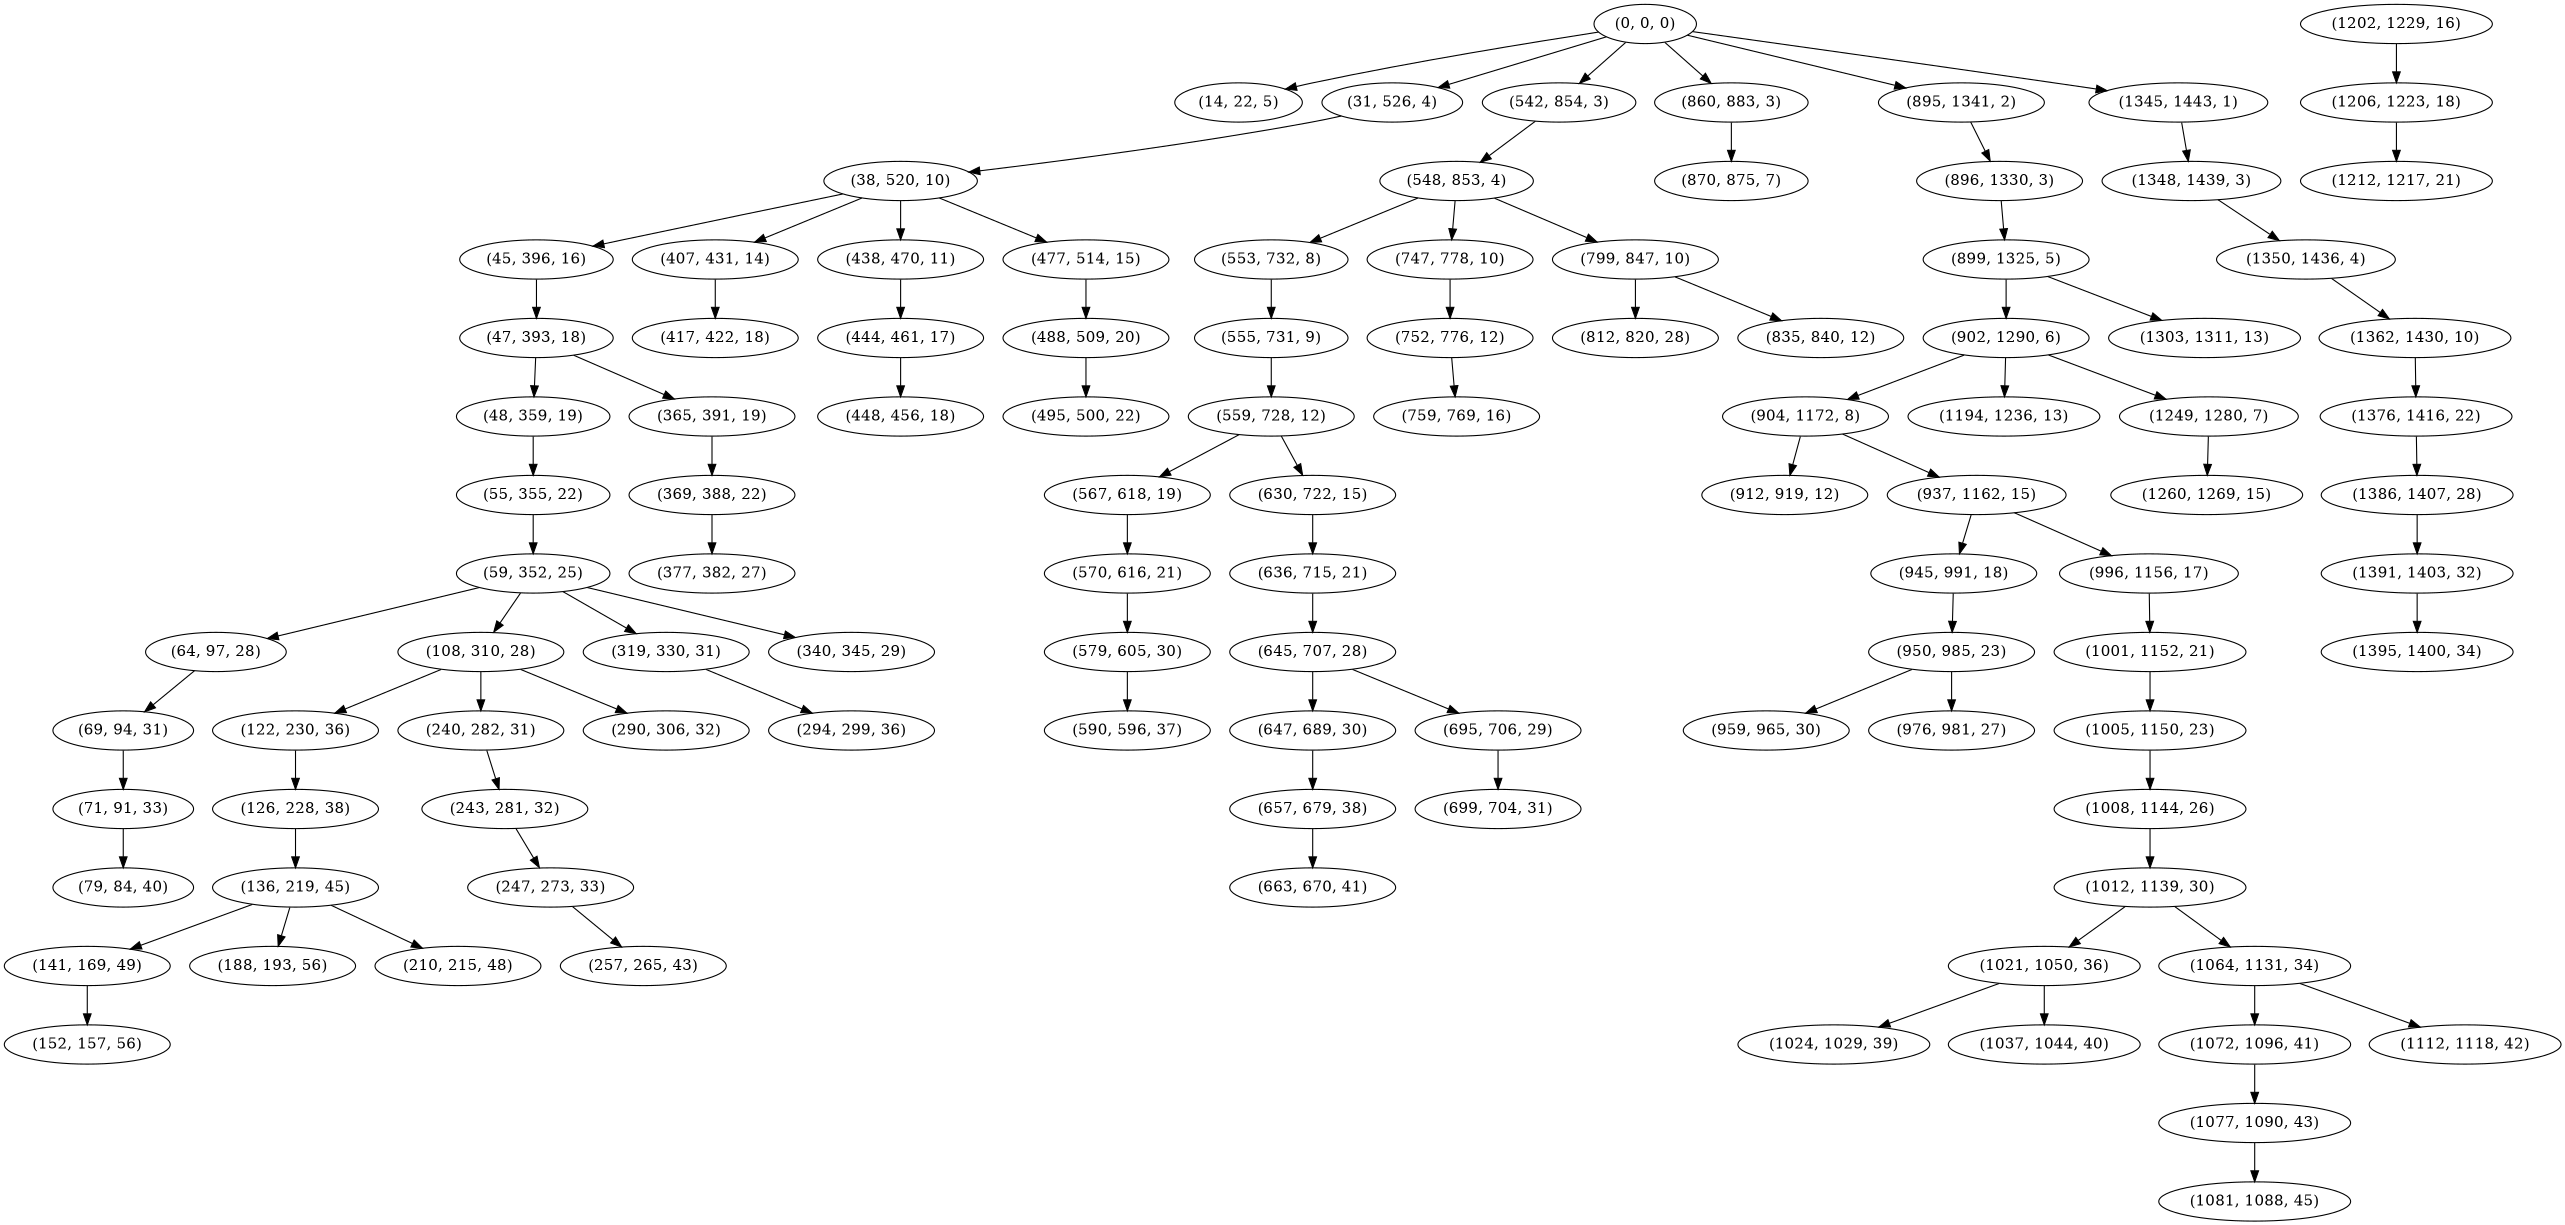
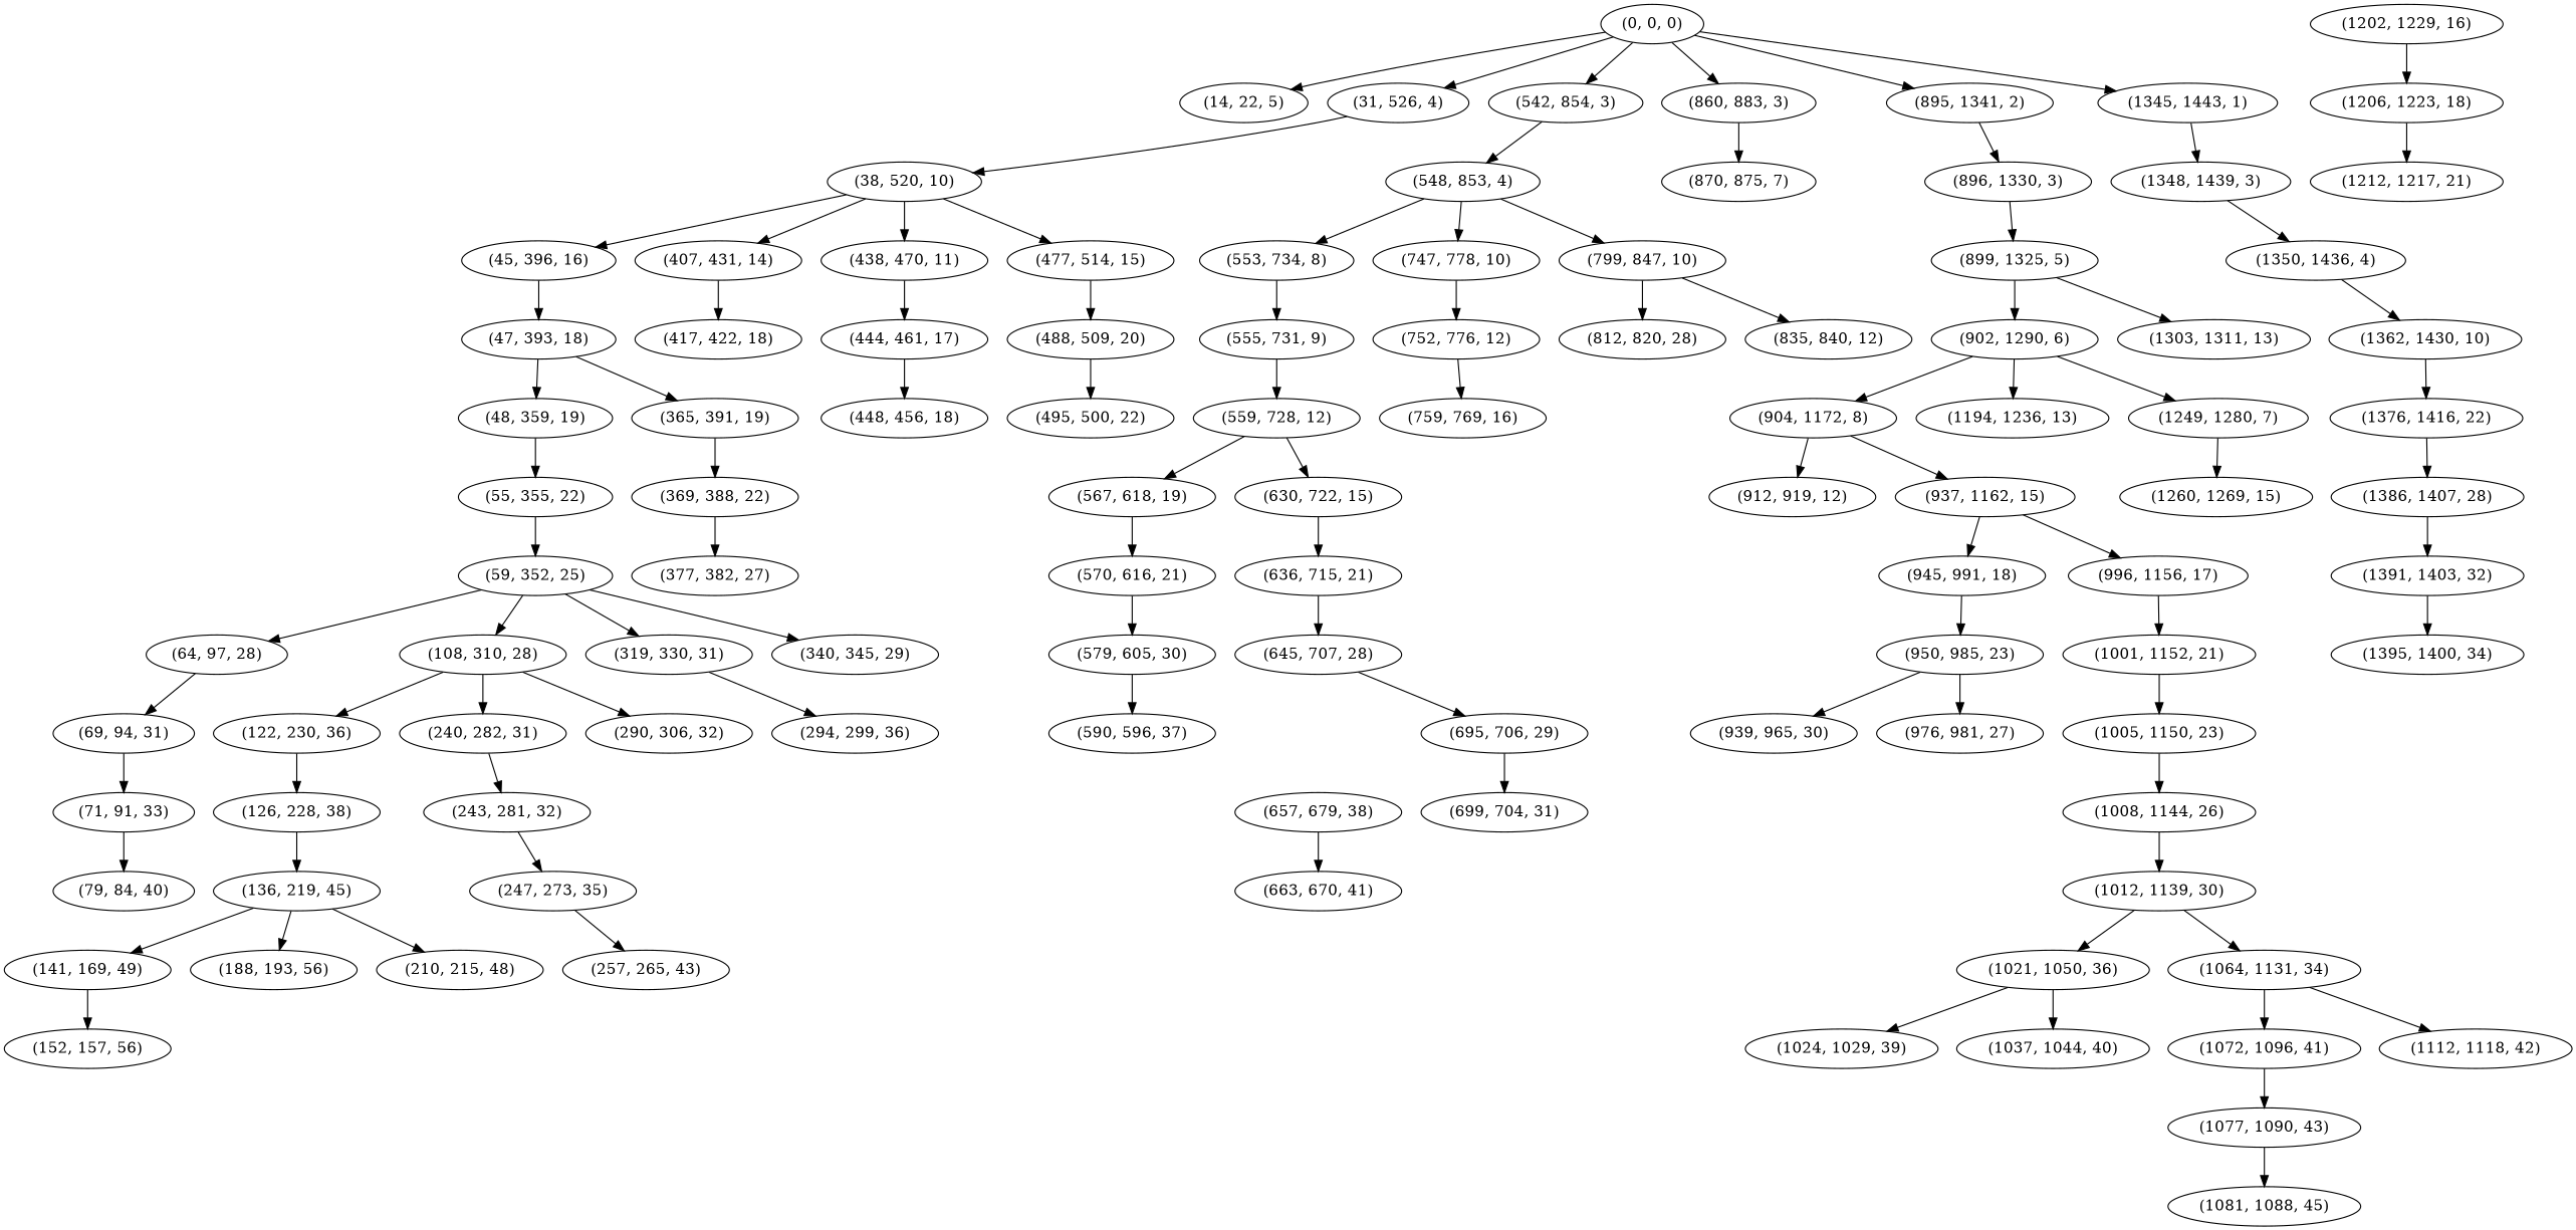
  digraph {
    "(0, 0, 0)"
    "(14, 22, 5)"
    "(31, 526, 4)"
    "(542, 854, 3)"
    "(860, 883, 3)"
    "(895, 1341, 2)"
    "(1345, 1443, 1)"
    "(38, 520, 10)"
    "(548, 853, 4)"
    "(870, 875, 7)"
    "(896, 1330, 3)"
    "(1348, 1439, 3)"
    "(45, 396, 16)"
    "(407, 431, 14)"
    "(438, 470, 11)"
    "(477, 514, 15)"
    "(47, 393, 18)"
    "(417, 422, 18)"
    "(444, 461, 17)"
    "(488, 509, 20)"
    "(48, 359, 19)"
    "(365, 391, 19)"
    "(55, 355, 22)"
    "(369, 388, 22)"
    "(59, 352, 25)"
    "(64, 97, 28)"
    "(108, 310, 28)"
    "(319, 330, 31)"
    "(340, 345, 29)"
    "(69, 94, 31)"
    "(122, 230, 36)"
    "(240, 282, 31)"
    "(290, 306, 32)"
    "(294, 299, 36)"
    "(71, 91, 33)"
    "(79, 84, 40)"
    "(126, 228, 38)"
    "(243, 281, 32)"
    "(136, 219, 45)"
    "(141, 169, 49)"
    "(188, 193, 56)"
    "(210, 215, 48)"
    "(152, 157, 56)"
-   "(247, 273, 35)" [label="(247, 273, 33)"]
+   "(247, 273, 35)"
    "(257, 265, 43)"
    "(377, 382, 27)"
    "(448, 456, 18)"
    "(495, 500, 22)"
-   "(553, 734, 8)" [label="(553, 732, 8)"]
+   "(553, 734, 8)"
    "(747, 778, 10)"
    "(799, 847, 10)"
    "(555, 731, 9)"
    "(752, 776, 12)"
    n54 [label="(812, 820, 28)"]
    "(835, 840, 12)"
    "(559, 728, 12)"
    "(567, 618, 19)"
    "(630, 722, 15)"
    "(570, 616, 21)"
    "(636, 715, 21)"
    "(579, 605, 30)"
    "(590, 596, 37)"
    "(645, 707, 28)"
-   "(647, 689, 30)"
    "(695, 706, 29)"
    "(657, 679, 38)"
    "(699, 704, 31)"
    "(663, 670, 41)"
    "(759, 769, 16)"
    "(899, 1325, 5)"
    "(902, 1290, 6)"
    "(1303, 1311, 13)"
    "(904, 1172, 8)"
    "(1194, 1236, 13)"
    "(1249, 1280, 7)"
    "(912, 919, 12)"
    "(937, 1162, 15)"
    "(1260, 1269, 15)"
    "(945, 991, 18)"
    "(996, 1156, 17)"
    "(950, 985, 23)"
    "(1001, 1152, 21)"
-   "(959, 965, 30)"
+   "(959, 965, 30)" [label="(939, 965, 30)"]
    "(976, 981, 27)"
    "(1005, 1150, 23)"
    "(1008, 1144, 26)"
    "(1012, 1139, 30)"
    "(1021, 1050, 36)"
    "(1064, 1131, 34)"
    "(1024, 1029, 39)"
    "(1037, 1044, 40)"
    "(1072, 1096, 41)"
    "(1112, 1118, 42)"
    "(1077, 1090, 43)"
    "(1081, 1088, 45)"
    "(1202, 1229, 16)"
    "(1206, 1223, 18)"
    "(1212, 1217, 21)"
    "(1350, 1436, 4)"
    "(1362, 1430, 10)"
    "(1376, 1416, 22)"
    "(1386, 1407, 28)"
    "(1391, 1403, 32)"
    "(1395, 1400, 34)"
    "(0, 0, 0)" -> "(14, 22, 5)"
    "(0, 0, 0)" -> "(31, 526, 4)"
    "(0, 0, 0)" -> "(542, 854, 3)"
    "(0, 0, 0)" -> "(860, 883, 3)"
    "(0, 0, 0)" -> "(895, 1341, 2)"
    "(0, 0, 0)" -> "(1345, 1443, 1)"
    "(31, 526, 4)" -> "(38, 520, 10)"
    "(542, 854, 3)" -> "(548, 853, 4)"
    "(860, 883, 3)" -> "(870, 875, 7)"
    "(895, 1341, 2)" -> "(896, 1330, 3)"
    "(1345, 1443, 1)" -> "(1348, 1439, 3)"
    "(38, 520, 10)" -> "(45, 396, 16)"
    "(38, 520, 10)" -> "(407, 431, 14)"
    "(38, 520, 10)" -> "(438, 470, 11)"
    "(38, 520, 10)" -> "(477, 514, 15)"
    "(548, 853, 4)" -> "(553, 734, 8)"
    "(548, 853, 4)" -> "(747, 778, 10)"
    "(548, 853, 4)" -> "(799, 847, 10)"
    "(896, 1330, 3)" -> "(899, 1325, 5)"
    "(1348, 1439, 3)" -> "(1350, 1436, 4)"
    "(45, 396, 16)" -> "(47, 393, 18)"
    "(407, 431, 14)" -> "(417, 422, 18)"
    "(438, 470, 11)" -> "(444, 461, 17)"
    "(477, 514, 15)" -> "(488, 509, 20)"
    "(47, 393, 18)" -> "(48, 359, 19)"
    "(47, 393, 18)" -> "(365, 391, 19)"
    "(444, 461, 17)" -> "(448, 456, 18)"
    "(488, 509, 20)" -> "(495, 500, 22)"
    "(48, 359, 19)" -> "(55, 355, 22)"
    "(365, 391, 19)" -> "(369, 388, 22)"
    "(55, 355, 22)" -> "(59, 352, 25)"
    "(369, 388, 22)" -> "(377, 382, 27)"
    "(59, 352, 25)" -> "(64, 97, 28)"
    "(59, 352, 25)" -> "(108, 310, 28)"
    "(59, 352, 25)" -> "(319, 330, 31)"
    "(59, 352, 25)" -> "(340, 345, 29)"
    "(64, 97, 28)" -> "(69, 94, 31)"
    "(108, 310, 28)" -> "(122, 230, 36)"
    "(108, 310, 28)" -> "(240, 282, 31)"
    "(108, 310, 28)" -> "(290, 306, 32)"
    "(319, 330, 31)" -> "(294, 299, 36)"
    "(69, 94, 31)" -> "(71, 91, 33)"
    "(122, 230, 36)" -> "(126, 228, 38)"
    "(240, 282, 31)" -> "(243, 281, 32)"
    "(71, 91, 33)" -> "(79, 84, 40)"
    "(126, 228, 38)" -> "(136, 219, 45)"
    "(243, 281, 32)" -> "(247, 273, 35)"
    "(136, 219, 45)" -> "(141, 169, 49)"
    "(136, 219, 45)" -> "(188, 193, 56)"
    "(136, 219, 45)" -> "(210, 215, 48)"
    "(141, 169, 49)" -> "(152, 157, 56)"
    "(247, 273, 35)" -> "(257, 265, 43)"
    "(553, 734, 8)" -> "(555, 731, 9)"
    "(747, 778, 10)" -> "(752, 776, 12)"
    "(799, 847, 10)" -> n54
    "(799, 847, 10)" -> "(835, 840, 12)"
    "(555, 731, 9)" -> "(559, 728, 12)"
    "(752, 776, 12)" -> "(759, 769, 16)"
    "(559, 728, 12)" -> "(567, 618, 19)"
    "(559, 728, 12)" -> "(630, 722, 15)"
    "(567, 618, 19)" -> "(570, 616, 21)"
    "(630, 722, 15)" -> "(636, 715, 21)"
    "(570, 616, 21)" -> "(579, 605, 30)"
    "(636, 715, 21)" -> "(645, 707, 28)"
    "(579, 605, 30)" -> "(590, 596, 37)"
-   "(645, 707, 28)" -> "(647, 689, 30)"
    "(645, 707, 28)" -> "(695, 706, 29)"
-   "(647, 689, 30)" -> "(657, 679, 38)"
    "(695, 706, 29)" -> "(699, 704, 31)"
    "(657, 679, 38)" -> "(663, 670, 41)"
    "(899, 1325, 5)" -> "(902, 1290, 6)"
    "(899, 1325, 5)" -> "(1303, 1311, 13)"
    "(902, 1290, 6)" -> "(904, 1172, 8)"
    "(902, 1290, 6)" -> "(1194, 1236, 13)"
    "(902, 1290, 6)" -> "(1249, 1280, 7)"
    "(904, 1172, 8)" -> "(912, 919, 12)"
    "(904, 1172, 8)" -> "(937, 1162, 15)"
    "(1249, 1280, 7)" -> "(1260, 1269, 15)"
    "(937, 1162, 15)" -> "(945, 991, 18)"
    "(937, 1162, 15)" -> "(996, 1156, 17)"
    "(945, 991, 18)" -> "(950, 985, 23)"
    "(996, 1156, 17)" -> "(1001, 1152, 21)"
    "(950, 985, 23)" -> "(959, 965, 30)"
    "(950, 985, 23)" -> "(976, 981, 27)"
    "(1001, 1152, 21)" -> "(1005, 1150, 23)"
    "(1005, 1150, 23)" -> "(1008, 1144, 26)"
    "(1008, 1144, 26)" -> "(1012, 1139, 30)"
    "(1012, 1139, 30)" -> "(1021, 1050, 36)"
    "(1012, 1139, 30)" -> "(1064, 1131, 34)"
    "(1021, 1050, 36)" -> "(1024, 1029, 39)"
    "(1021, 1050, 36)" -> "(1037, 1044, 40)"
    "(1064, 1131, 34)" -> "(1072, 1096, 41)"
    "(1064, 1131, 34)" -> "(1112, 1118, 42)"
    "(1072, 1096, 41)" -> "(1077, 1090, 43)"
    "(1077, 1090, 43)" -> "(1081, 1088, 45)"
    "(1202, 1229, 16)" -> "(1206, 1223, 18)"
    "(1206, 1223, 18)" -> "(1212, 1217, 21)"
    "(1350, 1436, 4)" -> "(1362, 1430, 10)"
    "(1362, 1430, 10)" -> "(1376, 1416, 22)"
    "(1376, 1416, 22)" -> "(1386, 1407, 28)"
    "(1386, 1407, 28)" -> "(1391, 1403, 32)"
    "(1391, 1403, 32)" -> "(1395, 1400, 34)"
  }
